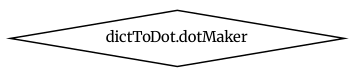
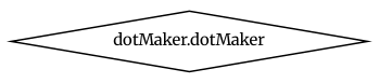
  digraph {
    rankdir=LR
    fontname=Merriweather
-   n1 [color=black fillcolor=white fontname=Merriweather fontsize=10 height=0.2 label="dictToDot.dotMaker" shape=diamond style=filled width=0.4]
+   n1 [color=black fillcolor=white fontname=Merriweather fontsize=10 height=0.2 label="dotMaker.dotMaker" shape=diamond style=filled width=0.4]
  }
